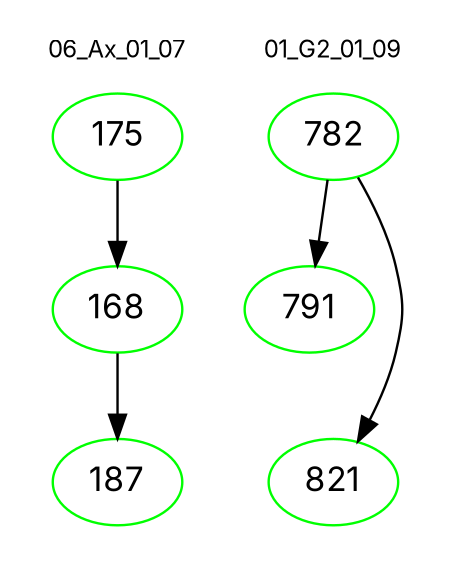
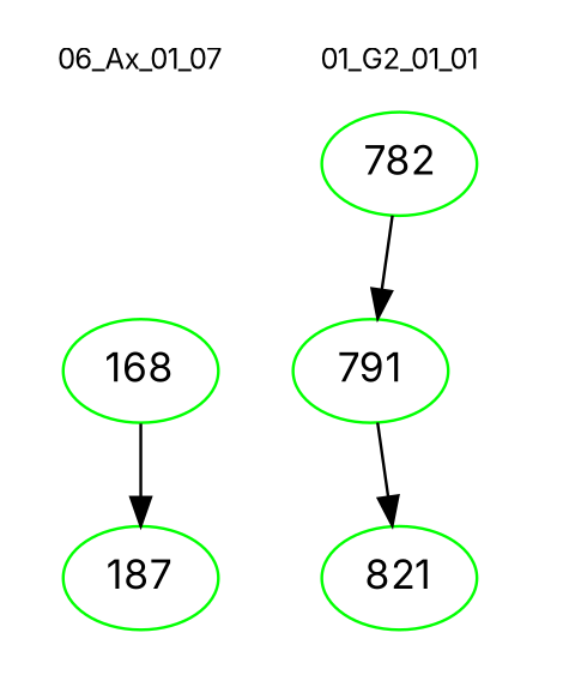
  digraph {
    fontname=Inter
    node [color=green fontname=Inter]
    edge [color=black fontname=Inter]
-   n1 [label=175]
    n2 [label=168]
    n3 [label=187]
    n4 [label=782]
    n5 [label=791]
    n6 [label=821]
    subgraph cluster_1 {
      color=white
      fontsize=10
      label="06_Ax_01_07"
-     n1
      n2
      n3
    }
    subgraph cluster_2 {
      color=white
      fontsize=10
-     label="01_G2_01_09"
+     label="01_G2_01_01"
      n4
      n5
      n6
    }
-   n1 -> n2
    n2 -> n3
    n4 -> n5
-   n4 -> n6
+   n5 -> n6
  }
